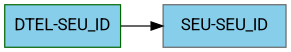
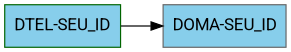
  digraph {
    rankdir=LR
    fontname=Roboto
    node [shape=box style=filled fillcolor=skyblue fontname=Roboto]
    "DTEL-SEU_ID" [color=darkgreen]
-   "DOMA-SEU_ID" [color=gray40 label="SEU-SEU_ID"]
+   "DOMA-SEU_ID" [color=gray40]
    "DTEL-SEU_ID" -> "DOMA-SEU_ID" [fontname=Roboto]
  }
